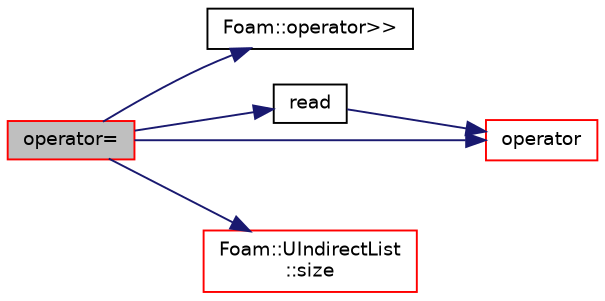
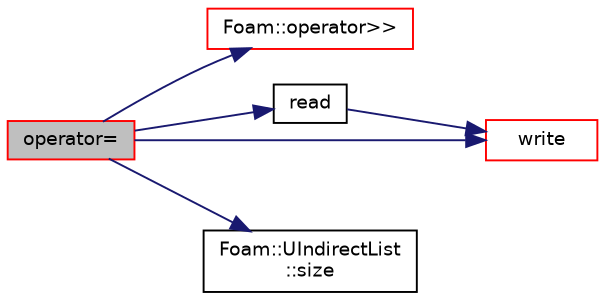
  digraph {
    rankdir=LR
    node [color=red fontname=Helvetica fontsize=10 shape=record]
    edge [color=midnightblue fontname=Helvetica fontsize=10 labelfontname=Helvetica labelfontsize=10 style=solid]
    n1 [fillcolor=grey75 fontcolor=black height=0.2 label="operator=" style=filled width=0.4]
-   n2 [color=black height=0.2 label="Foam::operator\>\>" width=0.4]
+   n2 [height=0.2 label="Foam::operator\>\>" width=0.4]
    n3 [color=black height=0.2 label=read width=0.4]
-   n4 [height=0.2 label=operator width=0.4]
-   n5 [height=0.2 label="Foam::UIndirectList\l::size" width=0.4]
+   n4 [height=0.2 label=write width=0.4]
+   n5 [color=black height=0.2 label="Foam::UIndirectList\l::size" width=0.4]
    n1 -> n2
    n1 -> n3
    n1 -> n4
    n1 -> n5
    n3 -> n4
  }
